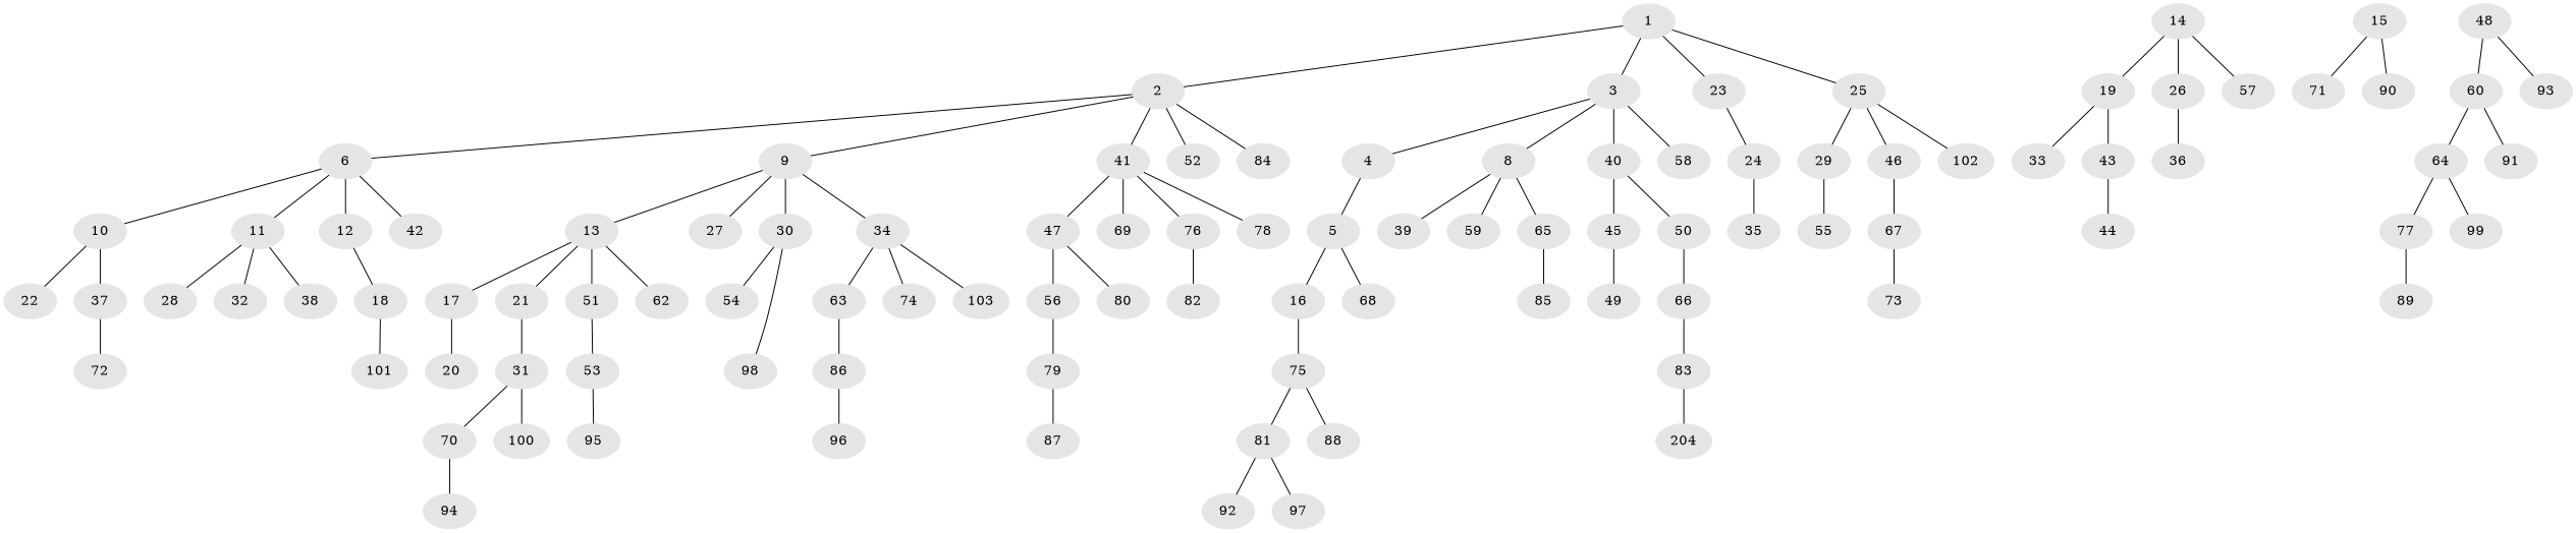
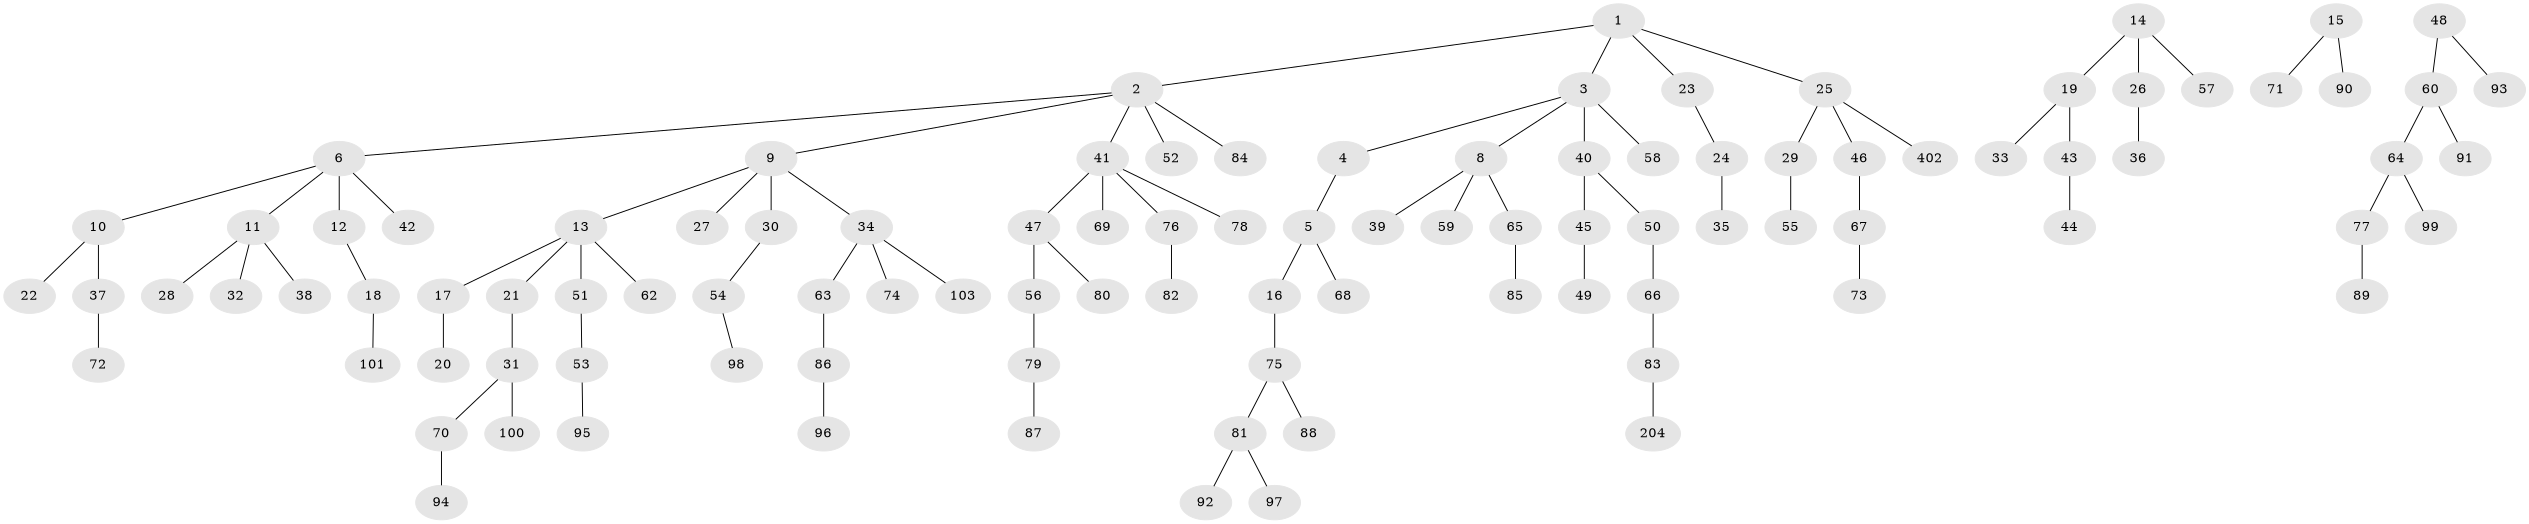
  graph {
    node [color=gray90 style=filled]
    1
    2
    3
    23
    25
    6
    9
    41
    52
    84
    4
    8
    40
    58
    24
    29
    46
-   102
+   102 [label=402]
    10
    11
    12
    42
    13
    27
    30
    34
    47
    69
    76
    78
    5
    39
    59
    65
    45
    50
    16
    68
    75
    22
    37
    28
    32
    38
    18
    14
    19
    26
    57
    15
    71
    90
    85
    17
    21
    51
    62
    54
    63
    74
    103
    72
    101
    20
    31
    53
    33
    43
    36
    81
    88
    44
    70
    100
    35
    55
    67
    98
    94
    86
    48
    60
    93
    49
    66
    56
    80
    82
    73
    79
    64
    91
    83
    95
    87
    77
    99
    96
    89
    n100 [label=204]
    92
    97
    1 -- 2
    1 -- 3
    1 -- 23
    1 -- 25
    2 -- 6
    2 -- 9
    2 -- 41
    2 -- 52
    2 -- 84
    3 -- 4
    3 -- 8
    3 -- 40
    3 -- 58
    23 -- 24
    25 -- 29
    25 -- 46
    25 -- 102
    6 -- 10
    6 -- 11
    6 -- 12
    6 -- 42
    9 -- 13
    9 -- 27
    9 -- 30
    9 -- 34
    41 -- 47
    41 -- 69
    41 -- 76
    41 -- 78
    4 -- 5
    8 -- 39
    8 -- 59
    8 -- 65
    40 -- 45
    40 -- 50
    24 -- 35
    29 -- 55
    46 -- 67
    10 -- 22
    10 -- 37
    11 -- 28
    11 -- 32
    11 -- 38
    12 -- 18
    13 -- 17
    13 -- 21
    13 -- 51
    13 -- 62
    30 -- 54
    34 -- 63
    34 -- 74
    34 -- 103
    47 -- 56
    47 -- 80
    76 -- 82
    5 -- 16
    5 -- 68
    65 -- 85
    45 -- 49
    50 -- 66
    16 -- 75
    75 -- 81
    75 -- 88
    37 -- 72
    18 -- 101
    14 -- 19
    14 -- 26
    14 -- 57
    19 -- 33
    19 -- 43
    26 -- 36
    15 -- 71
    15 -- 90
    17 -- 20
    21 -- 31
    51 -- 53
-   30 -- 98
+   54 -- 98
    63 -- 86
    31 -- 70
    31 -- 100
    53 -- 95
    43 -- 44
    81 -- 92
    81 -- 97
    70 -- 94
    67 -- 73
    86 -- 96
    48 -- 60
    48 -- 93
    60 -- 64
    60 -- 91
    66 -- 83
    56 -- 79
    79 -- 87
    64 -- 77
    64 -- 99
    83 -- n100
    77 -- 89
  }
